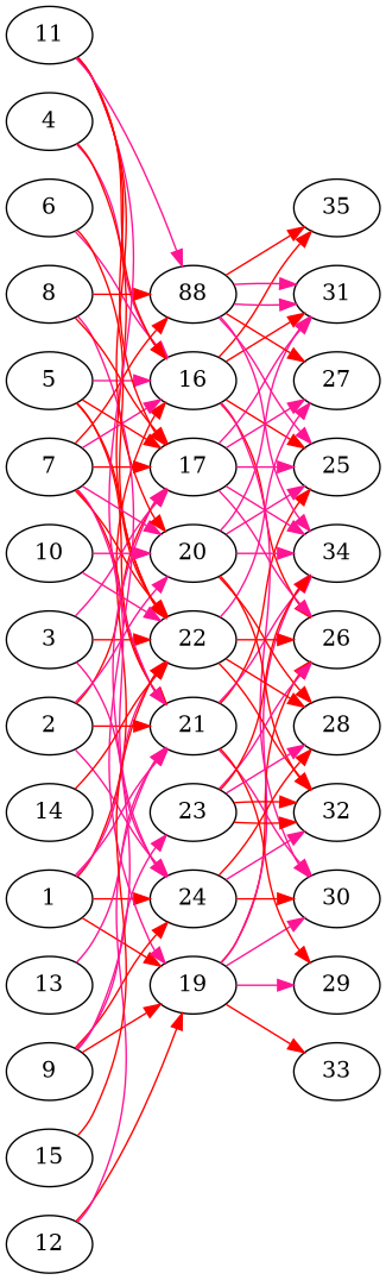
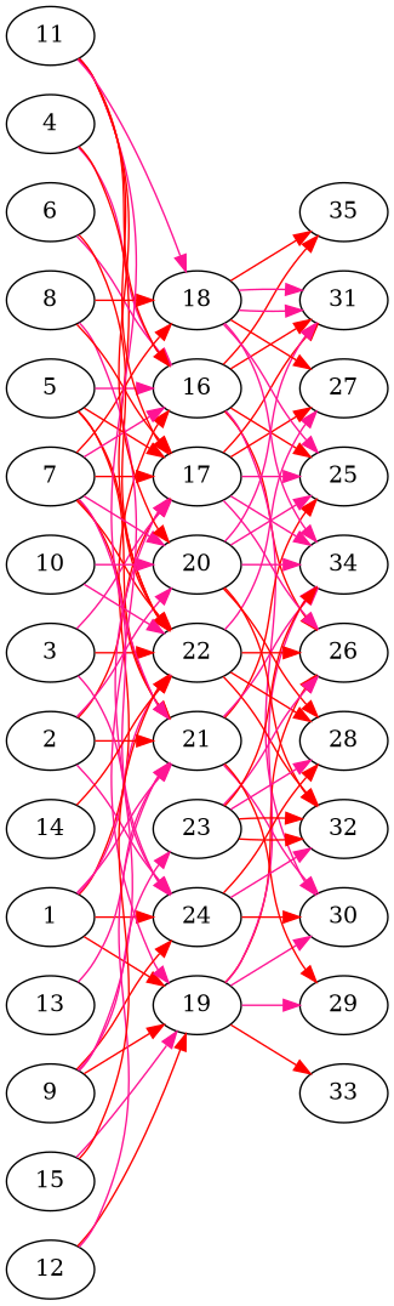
  digraph {
    rankdir=LR
    node [alpha=0.17]
    edge [color=red]
    1 [alpha=0.05 expect_size=46982144]
    16 [alpha=0.07 expect_size=27576320]
    19 [alpha=0.19 expect_size=10817536]
    21 [alpha=0.20 expect_size=27387904]
    22 [expect_size=12631040]
    24 [expect_size=28233728]
    25 [expect_size=17554432]
    26 [alpha=0.14 expect_size=39996416]
    30 [alpha=0.09 expect_size=14270464]
    31 [expect_size=39306240]
    35 [alpha=0.04 expect_size=46381056]
    34 [alpha=0.08 expect_size=5728256]
    29 [alpha=0.14 expect_size=16567296]
    33 [alpha=0.15 expect_size=32657408]
    27 [alpha=0.05 expect_size=9166848]
    28 [alpha=0.12 expect_size=26637312]
    32 [alpha=0.02 expect_size=39042048]
    2 [alpha=0.10 expect_size=24421376]
    17 [alpha=0.07 expect_size=15357952]
    20 [alpha=0.11 expect_size=41955328]
    3 [alpha=0.12 expect_size=38006784]
    4 [alpha=0.05 expect_size=46180352]
    5 [alpha=0.05 expect_size=31847424]
    6 [alpha=0.15 expect_size=44698624]
    7 [alpha=0.06 expect_size=40484864]
-   18 [alpha=0.16 expect_size=30608384 label=88]
+   18 [alpha=0.16 expect_size=30608384]
    8 [alpha=0.12 expect_size=41682944]
    9 [alpha=0.13 expect_size=39851008]
    23 [alpha=0.09 expect_size=35661824]
    10 [alpha=0.14 expect_size=36232192]
    11 [alpha=0.14 expect_size=35791872]
    12 [alpha=0.10 expect_size=47275008]
    13 [expect_size=22559744]
    14 [alpha=0.15 expect_size=50971648]
    15 [alpha=0.10 expect_size=15695872]
    1 -> 16
    1 -> 19
    1 -> 21 [color=deeppink]
    1 -> 22 [color=deeppink]
    1 -> 24
    16 -> 25
    16 -> 26
    16 -> 30 [color=deeppink]
    16 -> 31
    16 -> 35
    19 -> 26
    19 -> 30 [color=deeppink]
    19 -> 34 [color=deeppink]
    19 -> 29 [color=deeppink]
    19 -> 33
    21 -> 25
    21 -> 30 [color=deeppink]
    21 -> 34 [color=deeppink]
    21 -> 29
    22 -> 26
    22 -> 27 [color=deeppink]
    22 -> 28
    22 -> 32
    24 -> 30
    24 -> 28
    24 -> 32 [color=deeppink]
    2 -> 21
    2 -> 24 [color=deeppink]
    2 -> 17
    2 -> 20 [color=deeppink]
    17 -> 25 [color=deeppink]
    17 -> 26 [color=deeppink]
-   17 -> 31 [color=deeppink]
+   17 -> 31
    17 -> 34 [color=deeppink]
-   17 -> 27 [color=deeppink]
+   17 -> 27
    20 -> 25 [color=deeppink]
    20 -> 31 [color=deeppink]
    20 -> 34 [color=deeppink]
    20 -> 28
    20 -> 32
    3 -> 22
    3 -> 24 [color=deeppink]
    3 -> 17 [color=deeppink]
    4 -> 16 [color=deeppink]
    4 -> 22
    5 -> 16 [color=deeppink]
    5 -> 21
    5 -> 22
    5 -> 17
    6 -> 16 [color=deeppink]
    6 -> 22
    7 -> 16 [color=deeppink]
    7 -> 21
    7 -> 22
    7 -> 24 [color=deeppink]
    7 -> 17
    7 -> 20 [color=deeppink]
    7 -> 18
    18 -> 25 [color=deeppink]
    18 -> 31 [color=deeppink]
    18 -> 31 [color=deeppink]
    18 -> 35
    18 -> 34 [color=deeppink]
    18 -> 27
    8 -> 19 [color=deeppink]
    8 -> 17
    8 -> 18
    9 -> 19
    9 -> 24
    9 -> 17 [color=deeppink]
    9 -> 23 [color=deeppink]
    23 -> 26 [color=deeppink]
    23 -> 34
    23 -> 28 [color=deeppink]
    23 -> 32
    23 -> 32
    10 -> 22 [color=deeppink]
    10 -> 20 [color=deeppink]
    11 -> 16
    11 -> 21 [color=deeppink]
    11 -> 17
    11 -> 20
    11 -> 18 [color=deeppink]
    12 -> 19
    12 -> 21 [color=deeppink]
    13 -> 21 [color=deeppink]
    14 -> 22
+   15 -> 19 [color=deeppink]
    15 -> 22
  }
